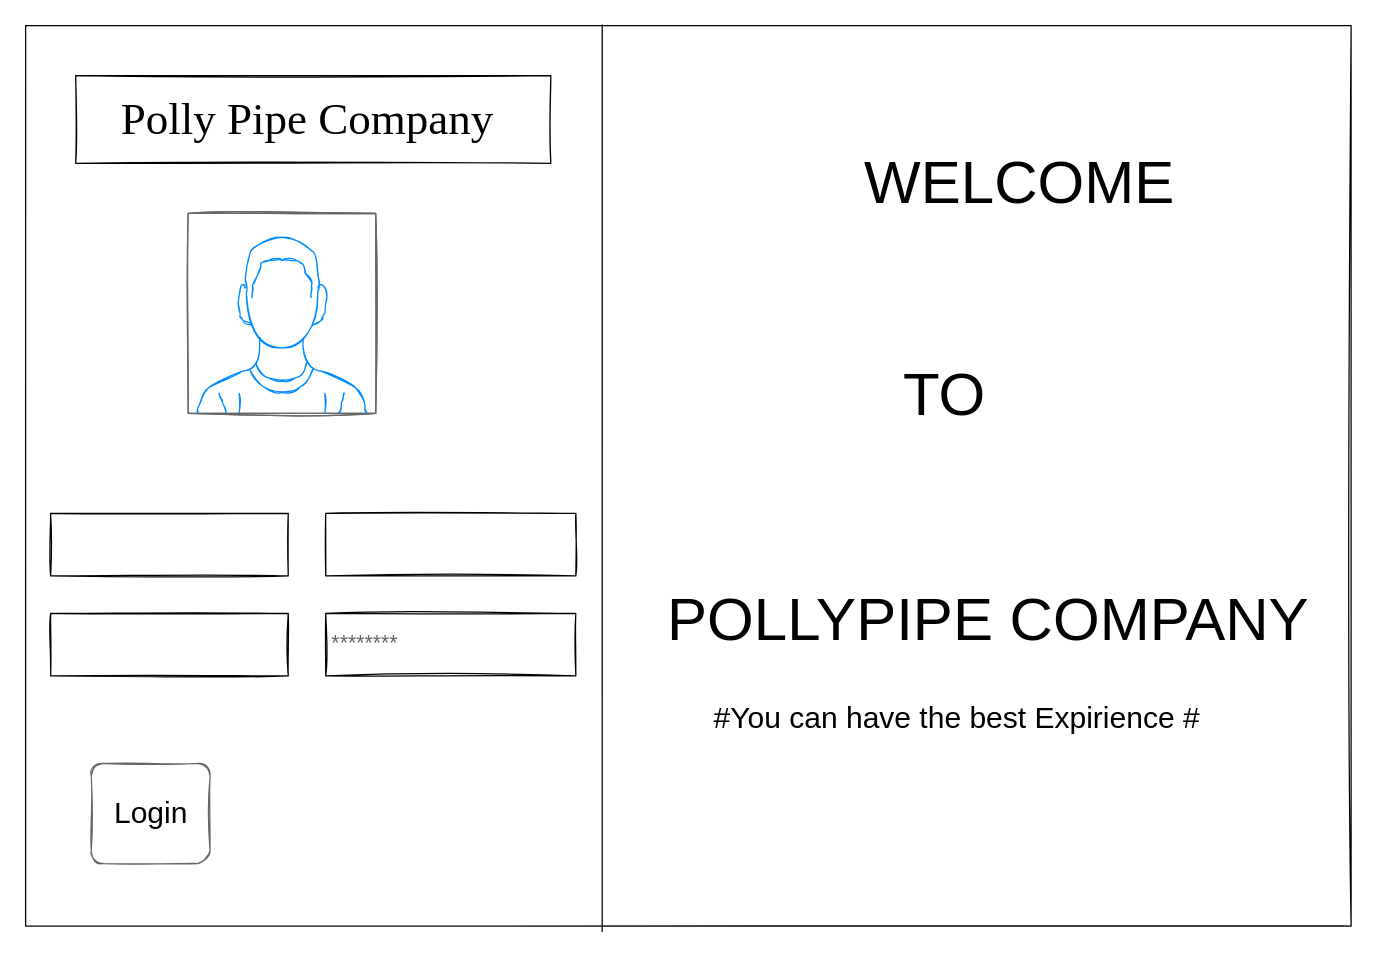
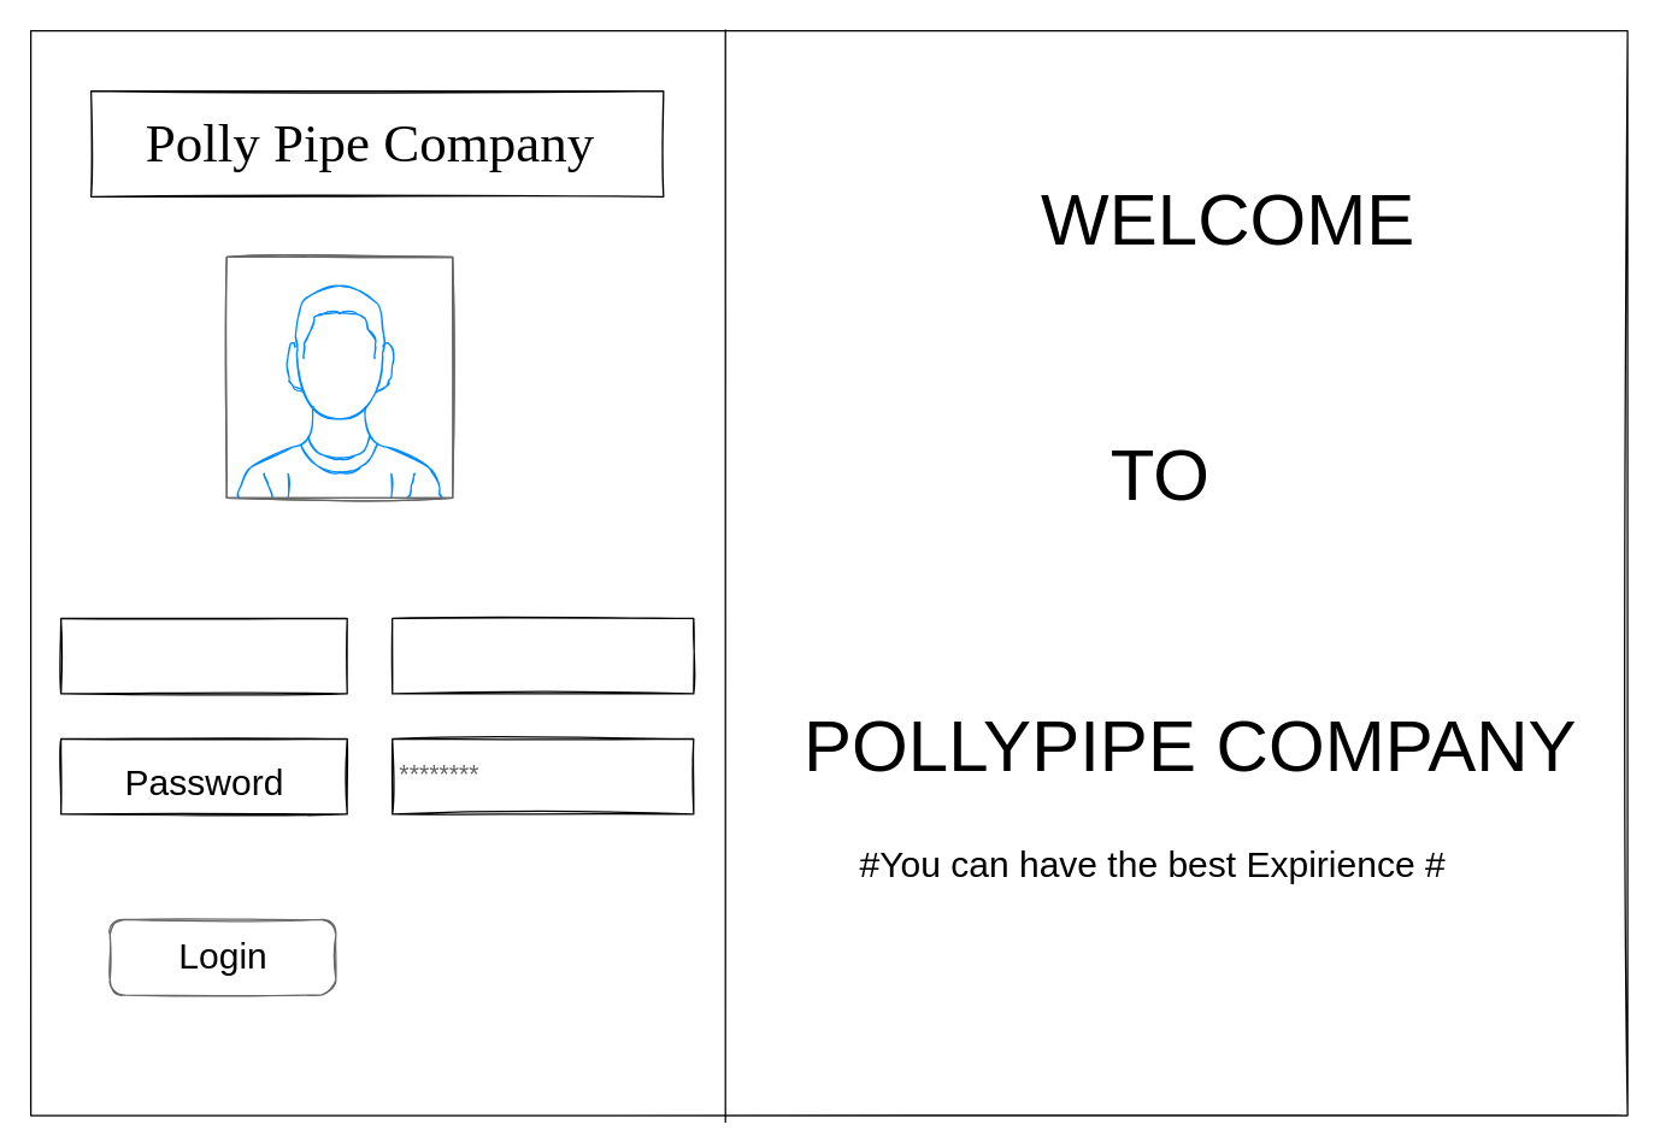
  <mxCell id="0" />
  <mxCell id="1" parent="0" />
  <mxCell id="2" value="" style="whiteSpace=wrap;html=1;rounded=0;shadow=0;labelBackgroundColor=none;strokeColor=#000000;strokeWidth=1;fillColor=none;fontFamily=Verdana;fontSize=12;fontColor=#000000;align=center;comic=1;sketch=1;" parent="1" vertex="1"><mxGeometry x="20" y="20" width="1060" height="720" as="geometry" /></mxCell>
  <mxCell id="3" value="&lt;font style=&quot;font-size: 36px&quot;&gt;Polly Pipe Company&amp;nbsp;&lt;/font&gt;" style="whiteSpace=wrap;html=1;rounded=0;shadow=0;labelBackgroundColor=none;strokeWidth=1;fontFamily=Verdana;fontSize=28;align=center;comic=1;sketch=1;" parent="1" vertex="1"><mxGeometry x="60" y="60" width="380" height="70" as="geometry" /></mxCell>
  <mxCell id="4" value="WELCOME" style="text;html=1;strokeColor=none;fillColor=none;align=center;verticalAlign=middle;whiteSpace=wrap;rounded=0;sketch=1;fontSize=48;" vertex="1" parent="1"><mxGeometry x="715" y="130" width="200" height="30" as="geometry" /></mxCell>
- <mxCell id="5" value="TO" style="text;html=1;strokeColor=none;fillColor=none;align=center;verticalAlign=middle;whiteSpace=wrap;rounded=0;sketch=1;fontSize=48;" vertex="1" parent="1"><mxGeometry x="725" y="300" width="60" height="30" as="geometry" /></mxCell>
+ <mxCell id="5" value="TO" style="text;html=1;strokeColor=none;fillColor=none;align=center;verticalAlign=middle;whiteSpace=wrap;rounded=0;sketch=1;fontSize=48;" vertex="1" parent="1"><mxGeometry x="740" y="300" width="60" height="30" as="geometry" /></mxCell>
  <mxCell id="6" value="POLLYPIPE COMPANY" style="text;html=1;strokeColor=none;fillColor=none;align=center;verticalAlign=middle;whiteSpace=wrap;rounded=0;sketch=1;fontSize=48;" vertex="1" parent="1"><mxGeometry x="500" y="480" width="580" height="30" as="geometry" /></mxCell>
  <mxCell id="7" value="" style="endArrow=none;html=1;rounded=0;sketch=1;fontSize=48;entryX=0.435;entryY=1.006;entryDx=0;entryDy=0;entryPerimeter=0;exitX=0.435;exitY=-0.001;exitDx=0;exitDy=0;exitPerimeter=0;" edge="1" parent="1" source="2" target="2"><mxGeometry width="50" height="50" relative="1" as="geometry"><mxPoint x="440" y="490" as="sourcePoint" /><mxPoint x="490" y="440" as="targetPoint" /><Array as="points" /></mxGeometry></mxCell>
  <mxCell id="8" value="&lt;font style=&quot;font-size: 24px&quot;&gt;#You can have the best Expirience #&lt;/font&gt;" style="text;html=1;strokeColor=none;fillColor=none;align=center;verticalAlign=middle;whiteSpace=wrap;rounded=0;sketch=1;fontSize=48;" vertex="1" parent="1"><mxGeometry x="540" y="550" width="450" height="30" as="geometry" /></mxCell>
  <mxCell id="9" value="" style="verticalLabelPosition=bottom;shadow=0;dashed=0;align=center;html=1;verticalAlign=top;strokeWidth=1;shape=mxgraph.mockup.containers.userMale;strokeColor=#666666;strokeColor2=#008cff;sketch=1;fontSize=36;" vertex="1" parent="1"><mxGeometry x="150" y="170" width="150" height="160" as="geometry" /></mxCell>
  <mxCell id="10" value="" style="rounded=0;whiteSpace=wrap;html=1;sketch=1;fontSize=36;strokeColor=#000000;" vertex="1" parent="1"><mxGeometry x="40" y="410" width="190" height="50" as="geometry" /></mxCell>
  <mxCell id="11" value="" style="rounded=0;whiteSpace=wrap;html=1;sketch=1;fontSize=36;strokeColor=#000000;" vertex="1" parent="1"><mxGeometry x="40" y="490" width="190" height="50" as="geometry" /></mxCell>
+ <mxCell id="12" value="&lt;font style=&quot;font-size: 24px&quot;&gt;Password&lt;/font&gt;" style="text;html=1;strokeColor=none;fillColor=none;align=center;verticalAlign=middle;whiteSpace=wrap;rounded=0;sketch=1;fontSize=36;" vertex="1" parent="1"><mxGeometry x="72.5" y="490" width="125" height="50" as="geometry" /></mxCell>
  <mxCell id="13" value="********" style="strokeWidth=1;shadow=0;dashed=0;align=center;html=1;shape=mxgraph.mockup.forms.pwField;strokeColor=#000000;mainText=;align=left;fontColor=#666666;fontSize=17;spacingLeft=3;sketch=1;" vertex="1" parent="1"><mxGeometry x="260" y="490" width="200" height="50" as="geometry" /></mxCell>
  <mxCell id="14" value="" style="strokeWidth=1;shadow=0;dashed=0;align=center;html=1;shape=mxgraph.mockup.forms.pwField;strokeColor=#000000;mainText=;align=left;fontColor=#666666;fontSize=17;spacingLeft=3;sketch=1;" vertex="1" parent="1"><mxGeometry x="260" y="410" width="200" height="50" as="geometry" /></mxCell>
- <mxCell id="15" value="&lt;font color=&quot;#000000&quot; style=&quot;font-size: 24px ; font-weight: normal&quot;&gt;Login&lt;/font&gt;" style="strokeWidth=1;shadow=0;dashed=0;align=center;html=1;shape=mxgraph.mockup.buttons.button;strokeColor=#666666;fontColor=#ffffff;mainText=;buttonStyle=round;fontSize=17;fontStyle=1;fillColor=none;whiteSpace=wrap;sketch=1;" vertex="1" parent="1"><mxGeometry x="72.5" y="610" width="95" height="80" as="geometry" /></mxCell>
+ <mxCell id="15" value="&lt;font color=&quot;#000000&quot; style=&quot;font-size: 24px ; font-weight: normal&quot;&gt;Login&lt;/font&gt;" style="strokeWidth=1;shadow=0;dashed=0;align=center;html=1;shape=mxgraph.mockup.buttons.button;strokeColor=#666666;fontColor=#ffffff;mainText=;buttonStyle=round;fontSize=17;fontStyle=1;fillColor=none;whiteSpace=wrap;sketch=1;" vertex="1" parent="1"><mxGeometry x="72.5" y="610" width="150" height="50" as="geometry" /></mxCell>
